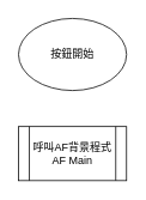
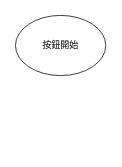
  <mxCell id="0" />
  <mxCell id="1" parent="0" />
- <mxCell id="2" value="呼叫AF背景程式&lt;br&gt;AF Main" style="shape=process;whiteSpace=wrap;html=1;backgroundOutline=1;" vertex="1" parent="1"><mxGeometry x="20" y="140" width="120" height="60" as="geometry" /></mxCell>
  <mxCell id="3" value="按鈕開始" style="ellipse;whiteSpace=wrap;html=1;" vertex="1" parent="1"><mxGeometry x="20" y="20" width="120" height="80" as="geometry" /></mxCell>
